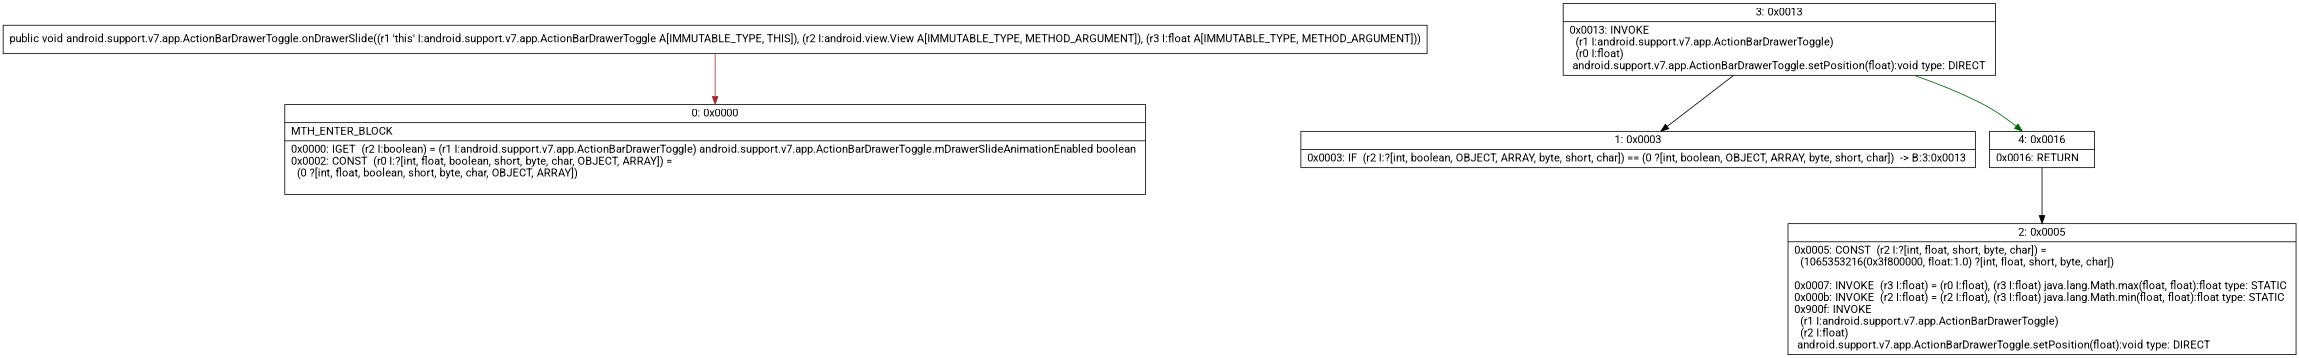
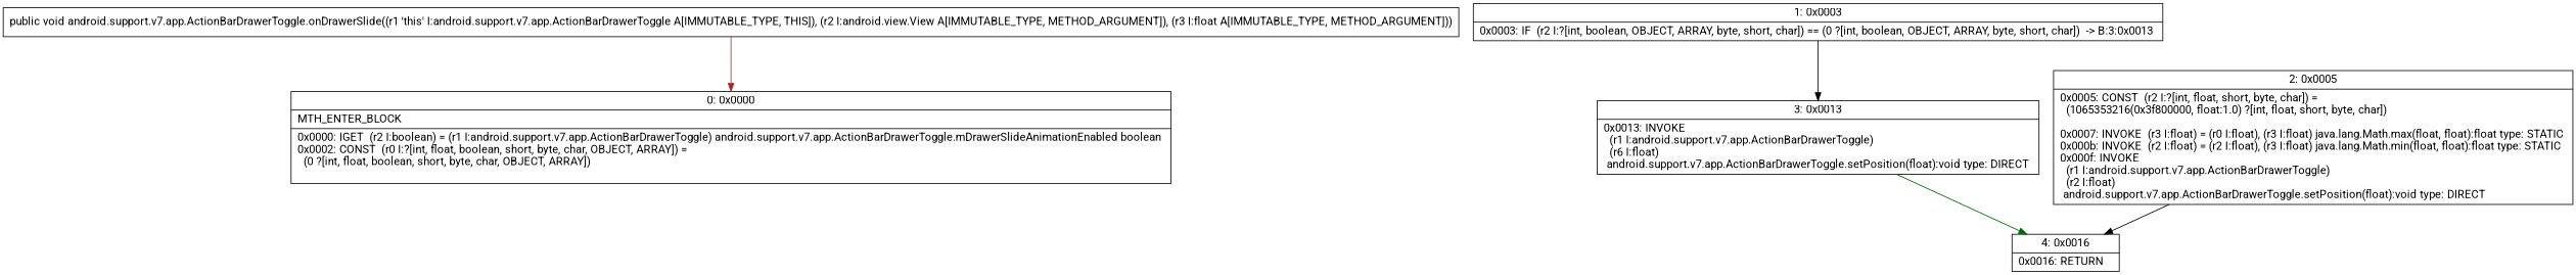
  digraph {
    fontname=Roboto
    node [fontname=Roboto shape=record]
    edge [color=black fontname=Roboto]
    n1 [label="{0\:\ 0x0000|MTH_ENTER_BLOCK\l|0x0000: IGET  (r2 I:boolean) = (r1 I:android.support.v7.app.ActionBarDrawerToggle) android.support.v7.app.ActionBarDrawerToggle.mDrawerSlideAnimationEnabled boolean \l0x0002: CONST  (r0 I:?[int, float, boolean, short, byte, char, OBJECT, ARRAY]) = \l  (0 ?[int, float, boolean, short, byte, char, OBJECT, ARRAY])\l \l}"]
    n2 [label="{1\:\ 0x0003|0x0003: IF  (r2 I:?[int, boolean, OBJECT, ARRAY, byte, short, char]) == (0 ?[int, boolean, OBJECT, ARRAY, byte, short, char])  \-\> B:3:0x0013 \l}"]
-   n3 [label="{3\:\ 0x0013|0x0013: INVOKE  \l  (r1 I:android.support.v7.app.ActionBarDrawerToggle)\l  (r0 I:float)\l android.support.v7.app.ActionBarDrawerToggle.setPosition(float):void type: DIRECT \l}"]
-   n4 [label="{2\:\ 0x0005|0x0005: CONST  (r2 I:?[int, float, short, byte, char]) = \l  (1065353216(0x3f800000, float:1.0) ?[int, float, short, byte, char])\l \l0x0007: INVOKE  (r3 I:float) = (r0 I:float), (r3 I:float) java.lang.Math.max(float, float):float type: STATIC \l0x000b: INVOKE  (r2 I:float) = (r2 I:float), (r3 I:float) java.lang.Math.min(float, float):float type: STATIC \l0x900f: INVOKE  \l  (r1 I:android.support.v7.app.ActionBarDrawerToggle)\l  (r2 I:float)\l android.support.v7.app.ActionBarDrawerToggle.setPosition(float):void type: DIRECT \l}"]
+   n3 [label="{3\:\ 0x0013|0x0013: INVOKE  \l  (r1 I:android.support.v7.app.ActionBarDrawerToggle)\l  (r6 I:float)\l android.support.v7.app.ActionBarDrawerToggle.setPosition(float):void type: DIRECT \l}"]
+   n4 [label="{2\:\ 0x0005|0x0005: CONST  (r2 I:?[int, float, short, byte, char]) = \l  (1065353216(0x3f800000, float:1.0) ?[int, float, short, byte, char])\l \l0x0007: INVOKE  (r3 I:float) = (r0 I:float), (r3 I:float) java.lang.Math.max(float, float):float type: STATIC \l0x000b: INVOKE  (r2 I:float) = (r2 I:float), (r3 I:float) java.lang.Math.min(float, float):float type: STATIC \l0x000f: INVOKE  \l  (r1 I:android.support.v7.app.ActionBarDrawerToggle)\l  (r2 I:float)\l android.support.v7.app.ActionBarDrawerToggle.setPosition(float):void type: DIRECT \l}"]
    n5 [label="{4\:\ 0x0016|0x0016: RETURN   \l}"]
    n6 [label="{public void android.support.v7.app.ActionBarDrawerToggle.onDrawerSlide((r1 'this' I:android.support.v7.app.ActionBarDrawerToggle A[IMMUTABLE_TYPE, THIS]), (r2 I:android.view.View A[IMMUTABLE_TYPE, METHOD_ARGUMENT]), (r3 I:float A[IMMUTABLE_TYPE, METHOD_ARGUMENT])) }"]
-   n3 -> n2
+   n2 -> n3
    n3 -> n5 [color=darkgreen]
-   n5 -> n4
+   n4 -> n5
    n6 -> n1 [color=brown]
  }
